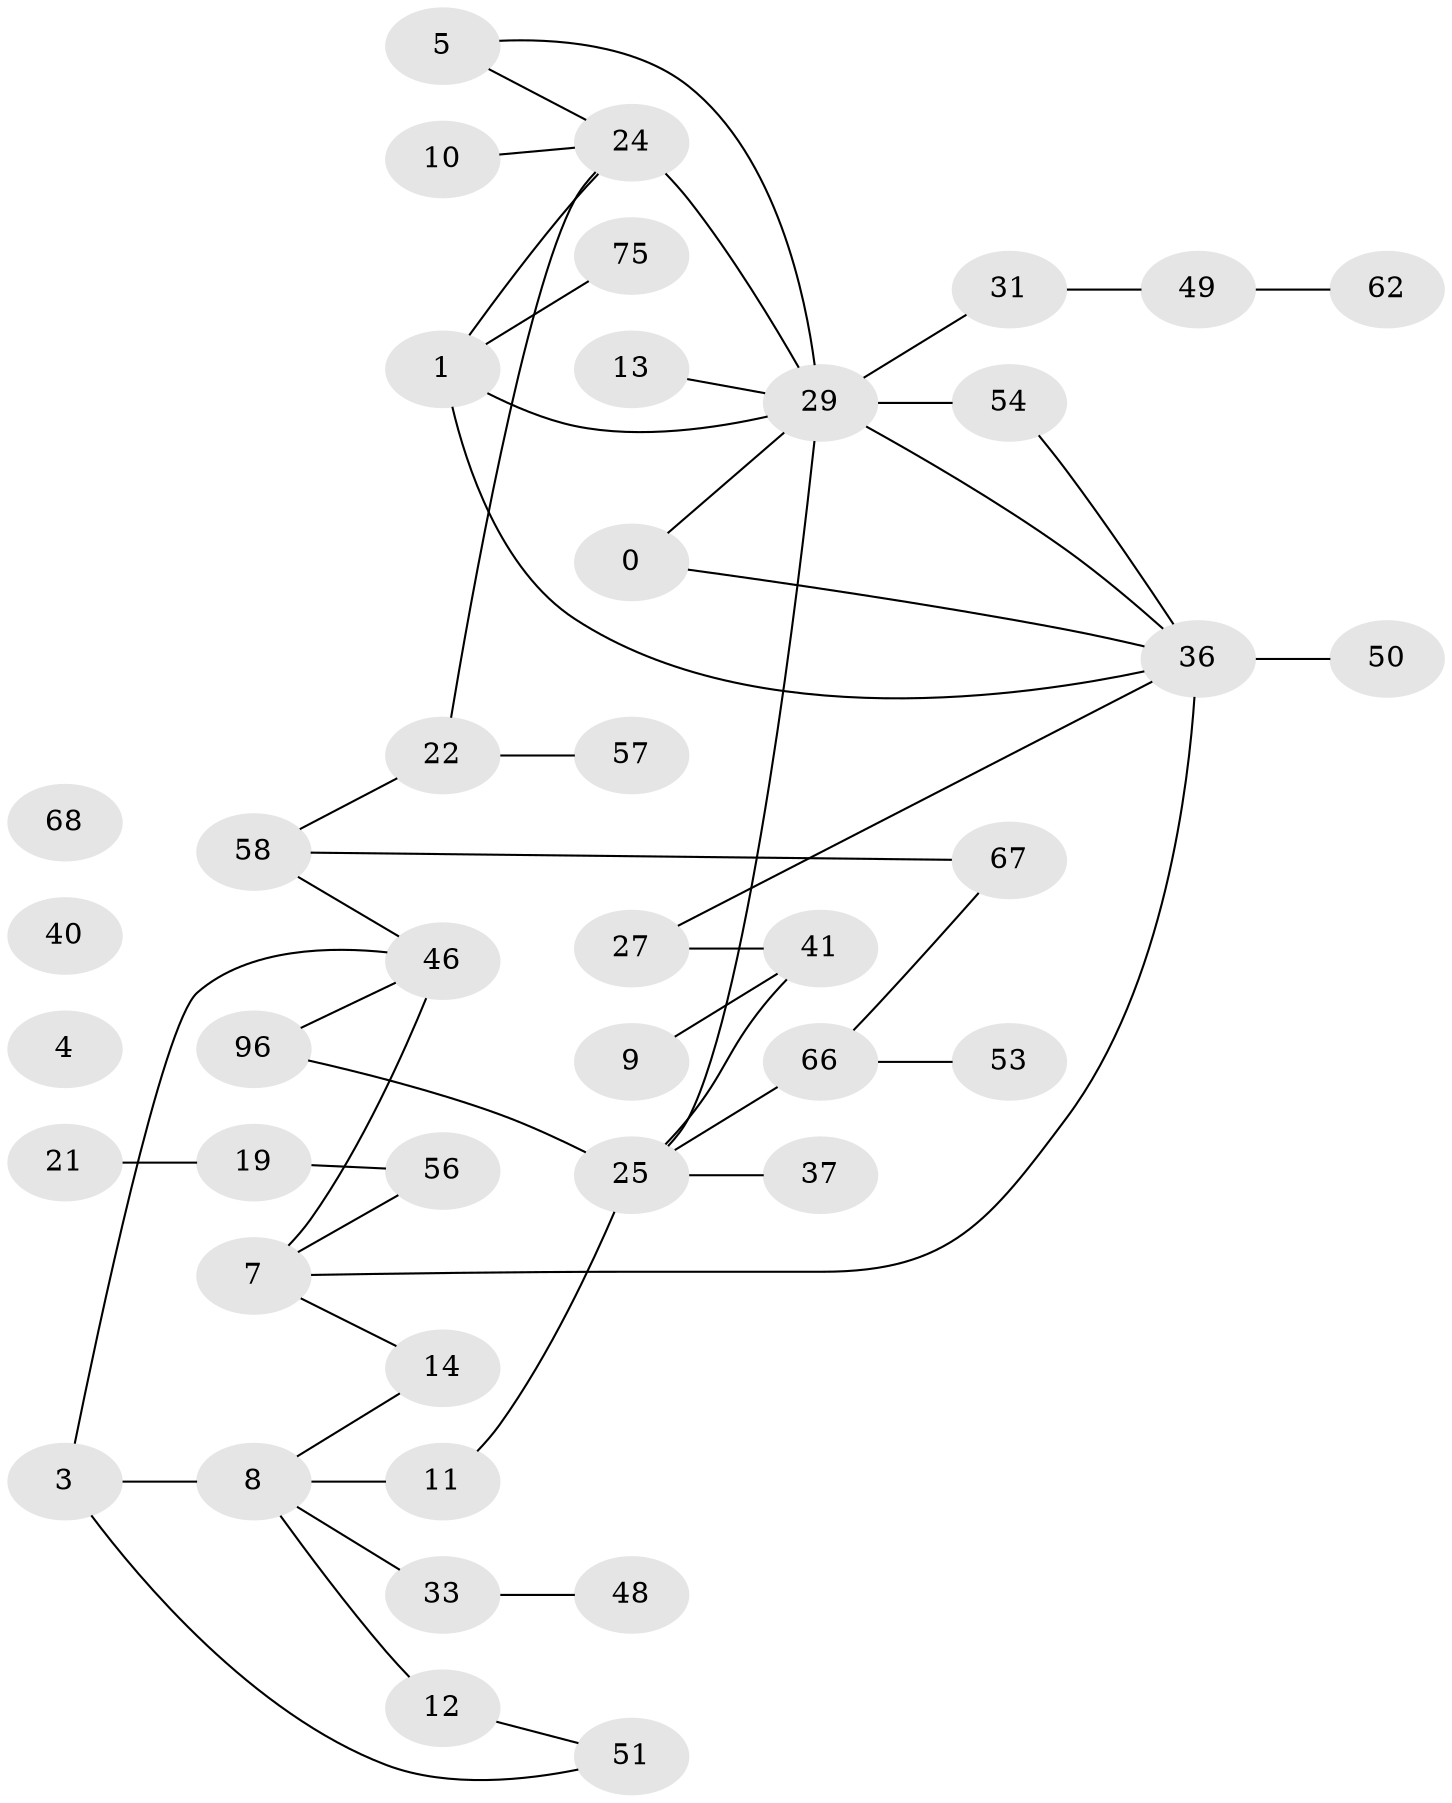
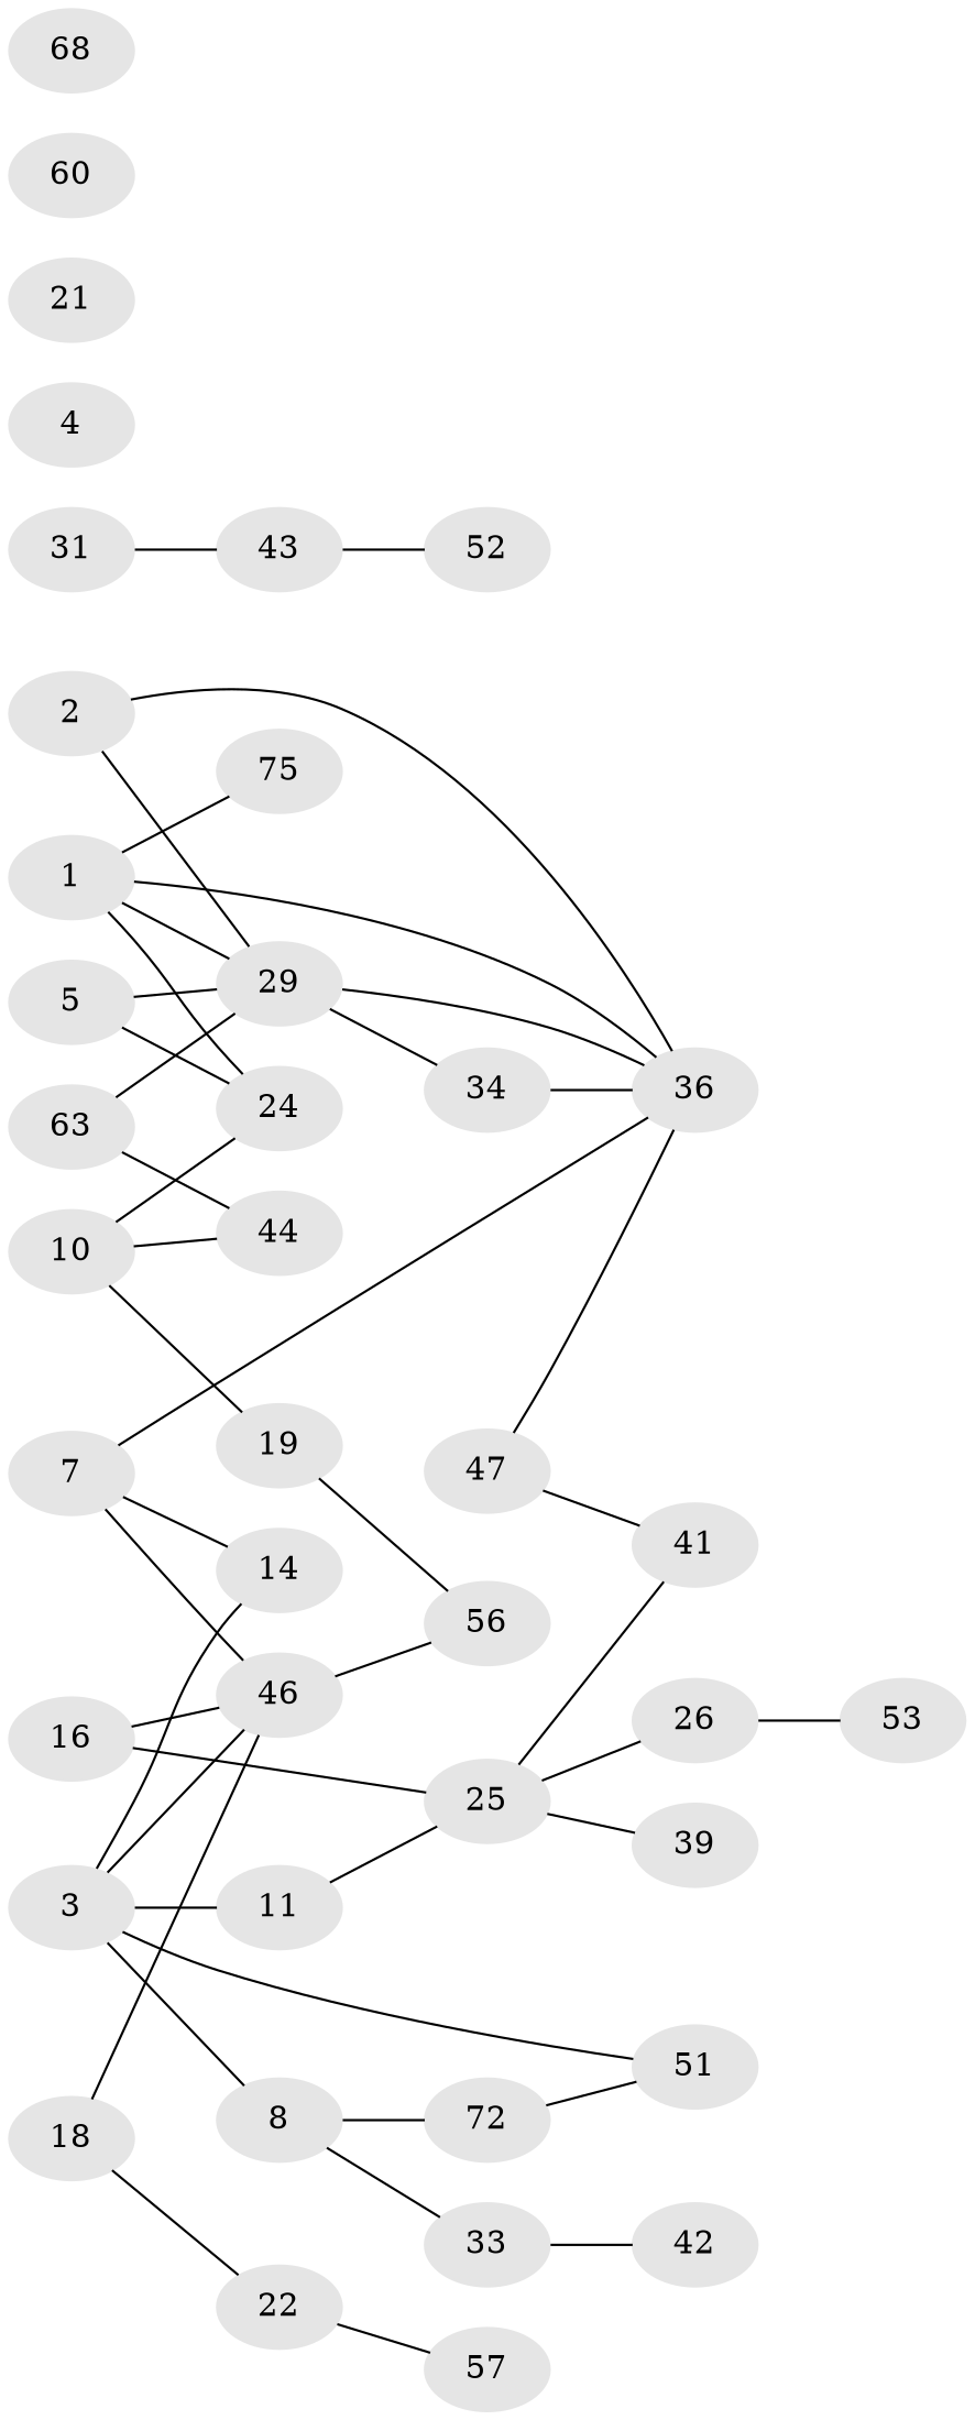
  graph {
    fontname="DejaVu Serif"
    rankdir=LR
    node [color=gray90 fontname="DejaVu Serif" style=filled]
    edge [fontname="DejaVu Serif"]
    1 [super="+48"]
    24 [super="+61+69"]
    29 [super="+38"]
    36 [super="+60"]
    n5 [label=75]
-   16 [super="+23" label=96]
+   16 [super="+23"]
    46
    25 [super="+63+45"]
    31
-   34 [label=54]
-   50 [super="+54"]
-   2 [label=0]
+   34
+   2
    3 [super="+71"]
    8 [super="+66"]
    11 [super="+47"]
    51
    14
-   12
+   12 [label=72]
    33 [super="+73+74"]
    56
    4
    5
    41
-   26 [super="+70" label=66]
-   37
+   26 [super="+70"]
+   37 [label=39]
    7 [super="+30"]
-   42 [label=48]
-   9
+   42
    10 [super="+17"]
    19
-   13
-   18 [super="+28" label=58]
+   44
+   13 [label=63]
+   18 [super="+28"]
    22 [super="+39"]
-   67
    57
    21
    53 [super="+64"]
-   27 [super="+32"]
-   49
-   62
-   40 [super="+58"]
+   27 [super="+32" label=47]
+   49 [label=43]
+   62 [label=52]
+   40 [super="+58" label=60]
    68
    1 -- 24
    1 -- 29
    1 -- 36
    1 -- n5
-   24 -- 29
    29 -- 36
-   29 -- 31
    29 -- 34
-   36 -- 50
    16 -- 46
    16 -- 25
-   7 -- 56
-   25 -- 29
+   46 -- 56
    25 -- 41
    25 -- 26
    25 -- 37
    31 -- 49
    34 -- 36
    2 -- 29
    2 -- 36
    3 -- 46
    3 -- 8 [weight=2]
-   8 -- 11 [weight=2]
+   3 -- 11 [weight=2]
    3 -- 51
-   8 -- 14
+   3 -- 14
    8 -- 12
    8 -- 33
    11 -- 25
    12 -- 51
    33 -- 42
    5 -- 24
    5 -- 29
-   26 -- 67
    26 -- 53
    7 -- 36 [weight=2]
    7 -- 46
    7 -- 14
-   9 -- 41
    10 -- 24
-   21 -- 19
+   10 -- 19
+   10 -- 44
    19 -- 56
    13 -- 29
+   13 -- 44
    18 -- 46
    18 -- 22
-   18 -- 67
-   22 -- 24
    22 -- 57
    27 -- 36
    27 -- 41
    49 -- 62
  }
